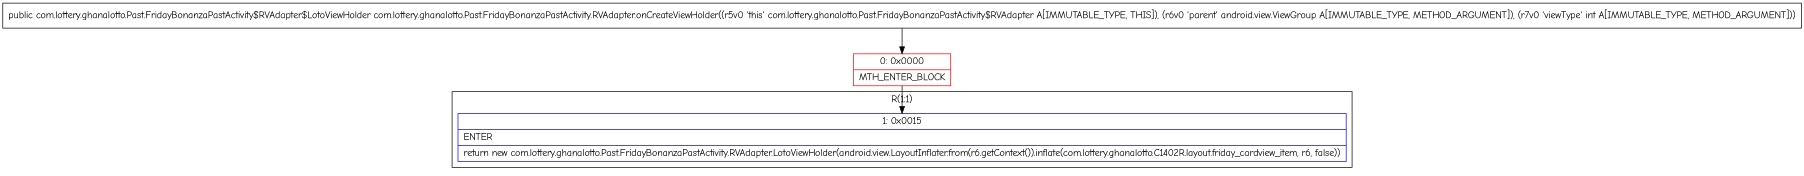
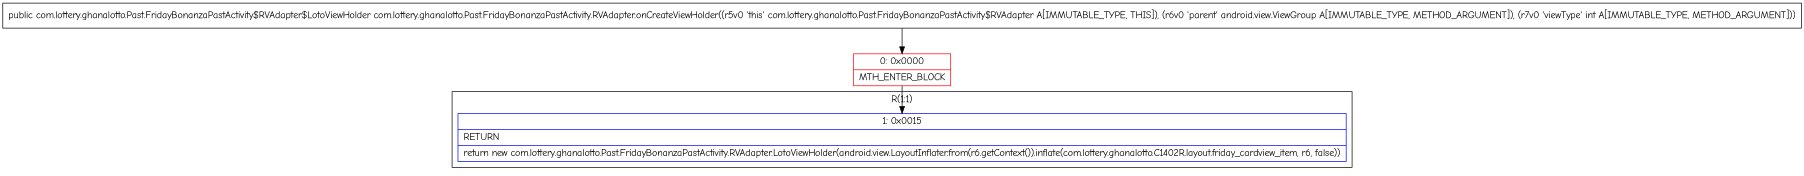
  digraph {
    fontname="Comic Neue"
    node [shape=record fontname="Comic Neue"]
    edge [fontname="Comic Neue"]
-   n1 [color=blue label="{1\:\ 0x0015|ENTER\l|return new com.lottery.ghanalotto.Past.FridayBonanzaPastActivity.RVAdapter.LotoViewHolder(android.view.LayoutInflater.from(r6.getContext()).inflate(com.lottery.ghanalotto.C1402R.layout.friday_cardview_item, r6, false))\l}"]
+   n1 [color=blue label="{1\:\ 0x0015|RETURN\l|return new com.lottery.ghanalotto.Past.FridayBonanzaPastActivity.RVAdapter.LotoViewHolder(android.view.LayoutInflater.from(r6.getContext()).inflate(com.lottery.ghanalotto.C1402R.layout.friday_cardview_item, r6, false))\l}"]
    n2 [color=red label="{0\:\ 0x0000|MTH_ENTER_BLOCK\l}"]
    n3 [label="{public com.lottery.ghanalotto.Past.FridayBonanzaPastActivity$RVAdapter$LotoViewHolder com.lottery.ghanalotto.Past.FridayBonanzaPastActivity.RVAdapter.onCreateViewHolder((r5v0 'this' com.lottery.ghanalotto.Past.FridayBonanzaPastActivity$RVAdapter A[IMMUTABLE_TYPE, THIS]), (r6v0 'parent' android.view.ViewGroup A[IMMUTABLE_TYPE, METHOD_ARGUMENT]), (r7v0 'viewType' int A[IMMUTABLE_TYPE, METHOD_ARGUMENT])) }"]
    subgraph cluster_1 {
      label="R(1:1)"
      n1
    }
    n2 -> n1
    n3 -> n2
  }
